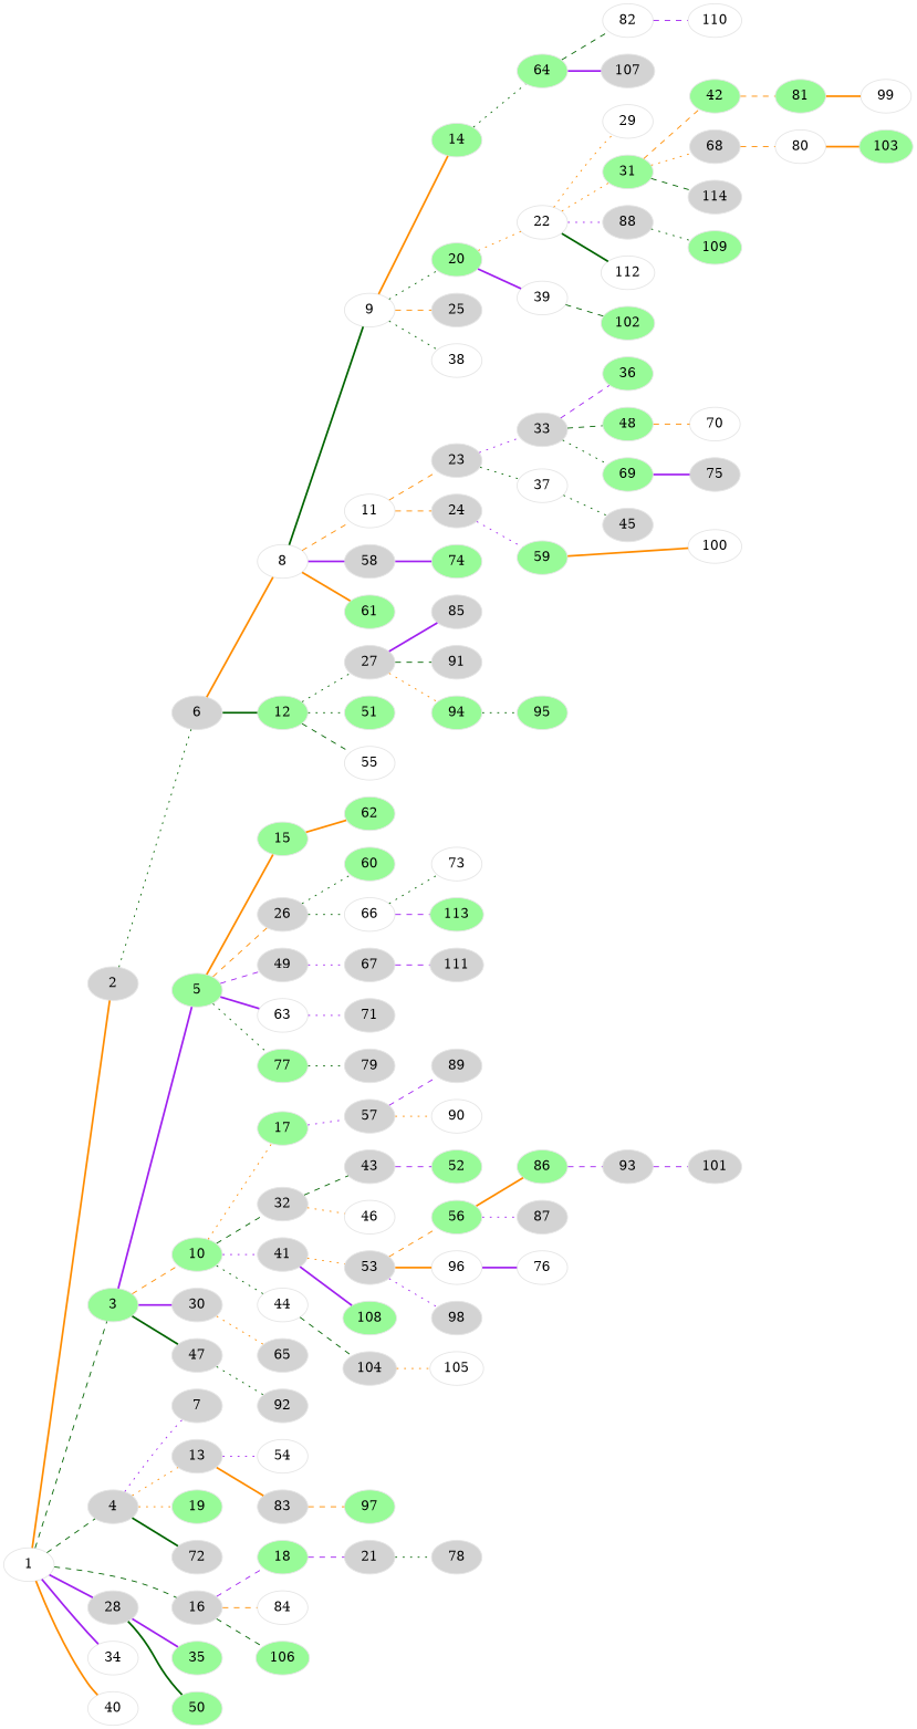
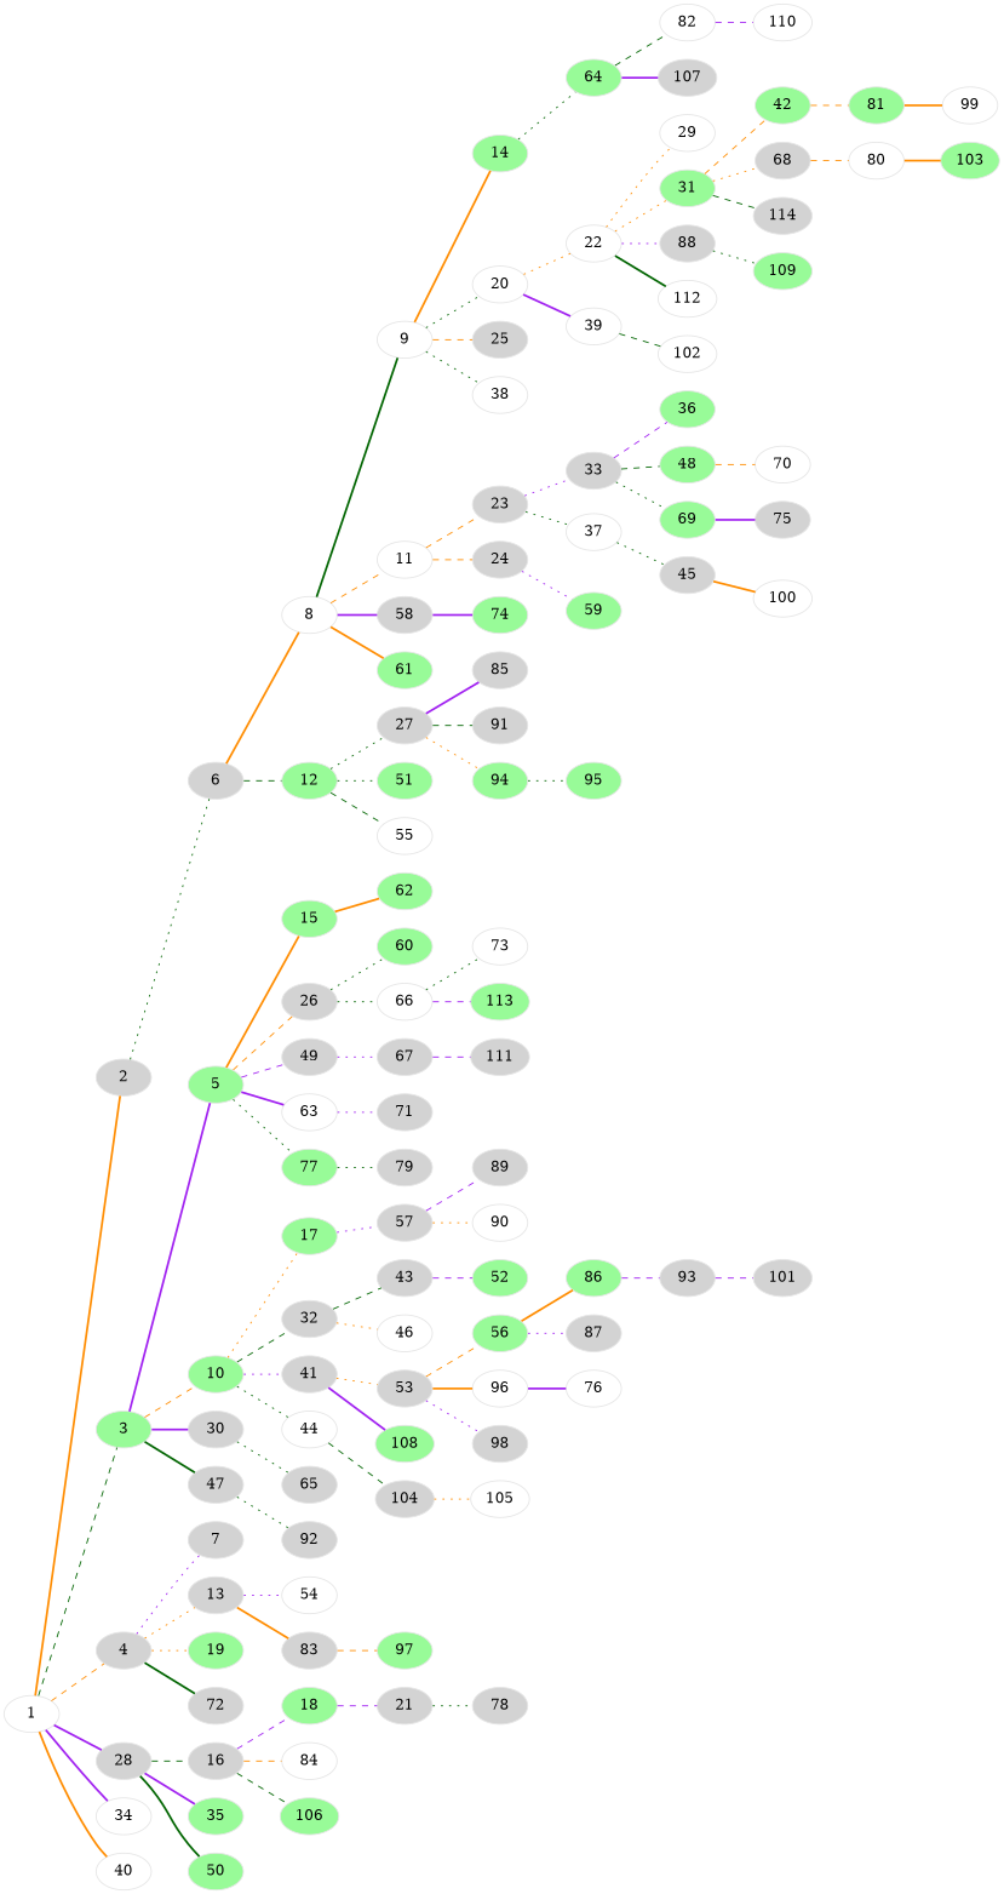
  graph {
    rankdir=LR
    node [color=gray90 fillcolor=lightgrey style=filled]
    edge [color=darkorange style=dotted]
    1 [fillcolor=white]
    2
    3 [fillcolor=palegreen]
    4
    16
    28
    34 [fillcolor=white]
    40 [fillcolor=white]
    6
    5 [fillcolor=palegreen]
    10 [fillcolor=palegreen]
    30
    47
    7
    13
    19 [fillcolor=palegreen]
    72
    18 [fillcolor=palegreen]
    84 [fillcolor=white]
    106 [fillcolor=palegreen]
    35 [fillcolor=palegreen]
    50 [fillcolor=palegreen]
    8 [fillcolor=white]
    12 [fillcolor=palegreen]
    15 [fillcolor=palegreen]
    26
    49
    63 [fillcolor=white]
    77 [fillcolor=palegreen]
    17 [fillcolor=palegreen]
    32
    41
    44 [fillcolor=white]
    65
    92
    54 [fillcolor=white]
    83
    62 [fillcolor=palegreen]
    60 [fillcolor=palegreen]
    66 [fillcolor=white]
    67
    71
    79
    9 [fillcolor=white]
    11 [fillcolor=white]
    58
    61 [fillcolor=palegreen]
    27
    51 [fillcolor=palegreen]
    55 [fillcolor=white]
    14 [fillcolor=palegreen]
-   20 [fillcolor=palegreen]
+   20 [fillcolor=white]
    25
    38 [fillcolor=white]
    23
    24
    74 [fillcolor=palegreen]
    64 [fillcolor=palegreen]
    22 [fillcolor=white]
    39 [fillcolor=white]
    57
    43
    46 [fillcolor=white]
    53
    108 [fillcolor=palegreen]
    104
    33
    37 [fillcolor=white]
    59 [fillcolor=palegreen]
    85
    91
    94 [fillcolor=palegreen]
    97 [fillcolor=palegreen]
    82 [fillcolor=white]
    107
    21
    89
    90 [fillcolor=white]
    78
    29 [fillcolor=white]
    31 [fillcolor=palegreen]
    88
    112 [fillcolor=white]
-   102 [fillcolor=palegreen]
+   102 [fillcolor=white]
    42 [fillcolor=palegreen]
    68
    114
    109 [fillcolor=palegreen]
    36 [fillcolor=palegreen]
    48 [fillcolor=palegreen]
    69 [fillcolor=palegreen]
    45
    73 [fillcolor=white]
    113 [fillcolor=palegreen]
    95 [fillcolor=palegreen]
    81 [fillcolor=palegreen]
    80 [fillcolor=white]
    52 [fillcolor=palegreen]
    70 [fillcolor=white]
    75
    100 [fillcolor=white]
    56 [fillcolor=palegreen]
    96 [fillcolor=white]
    98
    99 [fillcolor=white]
    105 [fillcolor=white]
    111
    86 [fillcolor=palegreen]
    87
    76 [fillcolor=white]
    93
    110 [fillcolor=white]
    103 [fillcolor=palegreen]
    101
    1 -- 2 [style=bold]
    1 -- 3 [color=darkgreen style=dashed]
-   1 -- 4 [color=darkgreen style=dashed]
-   1 -- 16 [color=darkgreen style=dashed]
+   1 -- 4 [style=dashed]
+   28 -- 16 [color=darkgreen style=dashed]
    1 -- 28 [color=purple style=bold]
    1 -- 34 [color=purple style=bold]
    1 -- 40 [style=bold]
    2 -- 6 [color=darkgreen]
    3 -- 5 [color=purple style=bold]
    3 -- 10 [style=dashed]
    3 -- 30 [color=purple style=bold]
    3 -- 47 [color=darkgreen style=bold]
    4 -- 7 [color=purple]
    4 -- 13
    4 -- 19
    4 -- 72 [color=darkgreen style=bold]
    16 -- 18 [color=purple style=dashed]
    16 -- 84 [style=dashed]
    16 -- 106 [color=darkgreen style=dashed]
    28 -- 35 [color=purple style=bold]
    28 -- 50 [color=darkgreen style=bold]
    6 -- 8 [style=bold]
-   6 -- 12 [color=darkgreen style=bold]
+   6 -- 12 [color=darkgreen style=dashed]
    5 -- 15 [style=bold]
    5 -- 26 [style=dashed]
    5 -- 49 [color=purple style=dashed]
    5 -- 63 [color=purple style=bold]
    5 -- 77 [color=darkgreen]
    10 -- 17
    10 -- 32 [color=darkgreen style=dashed]
    10 -- 41 [color=purple]
    10 -- 44 [color=darkgreen]
-   30 -- 65
+   30 -- 65 [color=darkgreen]
    47 -- 92 [color=darkgreen]
    13 -- 54 [color=purple]
    13 -- 83 [style=bold]
    18 -- 21 [color=purple style=dashed]
    8 -- 9 [color=darkgreen style=bold]
    8 -- 11 [style=dashed]
    8 -- 58 [color=purple style=bold]
    8 -- 61 [style=bold]
    12 -- 27 [color=darkgreen]
    12 -- 51 [color=darkgreen]
    12 -- 55 [color=darkgreen style=dashed]
    15 -- 62 [style=bold]
    26 -- 60 [color=darkgreen]
    26 -- 66 [color=darkgreen]
    49 -- 67 [color=purple]
    63 -- 71 [color=purple]
    77 -- 79 [color=darkgreen]
    17 -- 57 [color=purple]
    32 -- 43 [color=darkgreen style=dashed]
    32 -- 46
    41 -- 53
    41 -- 108 [color=purple style=bold]
    44 -- 104 [color=darkgreen style=dashed]
    83 -- 97 [style=dashed]
    66 -- 73 [color=darkgreen]
    66 -- 113 [color=purple style=dashed]
    67 -- 111 [color=purple style=dashed]
    9 -- 14 [style=bold]
    9 -- 20 [color=darkgreen]
    9 -- 25 [style=dashed]
    9 -- 38 [color=darkgreen]
    11 -- 23 [style=dashed]
    11 -- 24 [style=dashed]
    58 -- 74 [color=purple style=bold]
    27 -- 85 [color=purple style=bold]
    27 -- 91 [color=darkgreen style=dashed]
    27 -- 94
    14 -- 64 [color=darkgreen]
    20 -- 22
    20 -- 39 [color=purple style=bold]
    23 -- 33 [color=purple]
    23 -- 37 [color=darkgreen]
    24 -- 59 [color=purple]
    64 -- 82 [color=darkgreen style=dashed]
    64 -- 107 [color=purple style=bold]
    22 -- 29
    22 -- 31
    22 -- 88 [color=purple]
    22 -- 112 [color=darkgreen style=bold]
    39 -- 102 [color=darkgreen style=dashed]
    57 -- 89 [color=purple style=dashed]
    57 -- 90
    43 -- 52 [color=purple style=dashed]
    53 -- 56 [style=dashed]
    53 -- 96 [style=bold]
    53 -- 98 [color=purple]
    104 -- 105
    33 -- 36 [color=purple style=dashed]
    33 -- 48 [color=darkgreen style=dashed]
    33 -- 69 [color=darkgreen]
    37 -- 45 [color=darkgreen]
    94 -- 95 [color=darkgreen]
    82 -- 110 [color=purple style=dashed]
    21 -- 78 [color=darkgreen]
    31 -- 42 [style=dashed]
    31 -- 68
    31 -- 114 [color=darkgreen style=dashed]
    88 -- 109 [color=darkgreen]
    42 -- 81 [style=dashed]
    68 -- 80 [style=dashed]
    48 -- 70 [style=dashed]
    69 -- 75 [color=purple style=bold]
-   59 -- 100 [style=bold]
+   45 -- 100 [style=bold]
    81 -- 99 [style=bold]
    80 -- 103 [style=bold]
    56 -- 86 [style=bold]
    56 -- 87 [color=purple]
    96 -- 76 [color=purple style=bold]
    86 -- 93 [color=purple style=dashed]
    93 -- 101 [color=purple style=dashed]
  }
